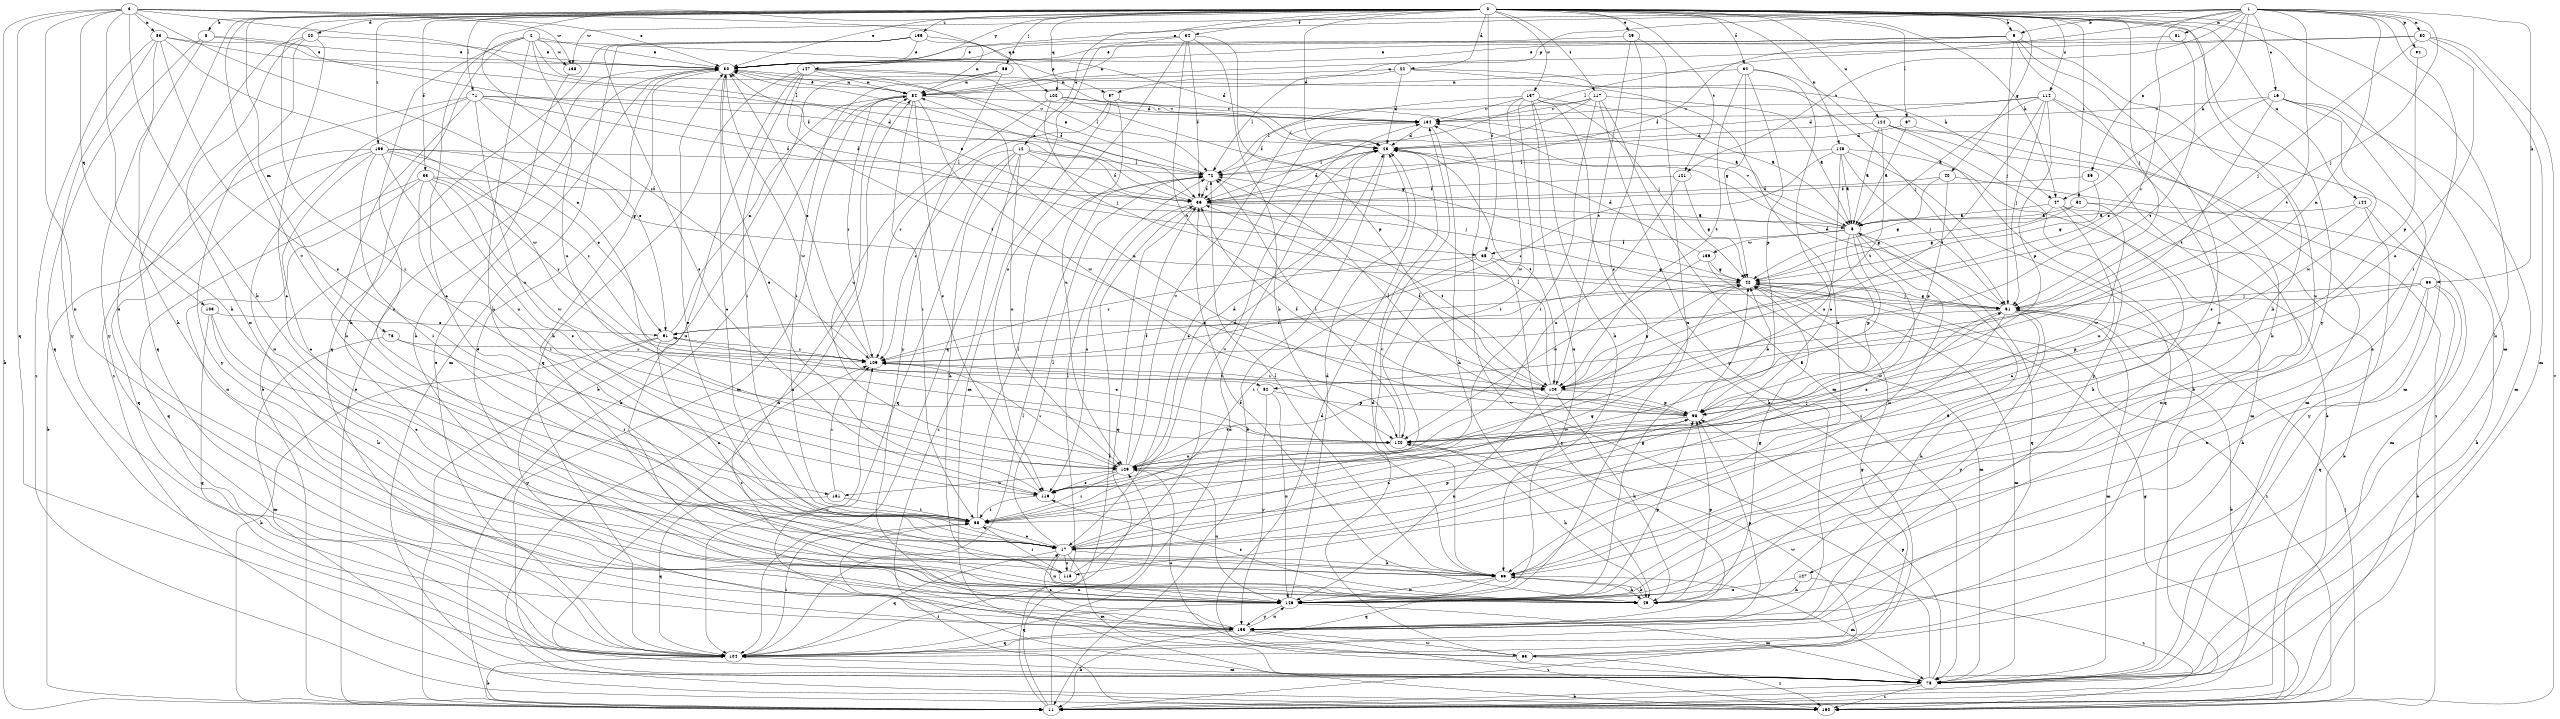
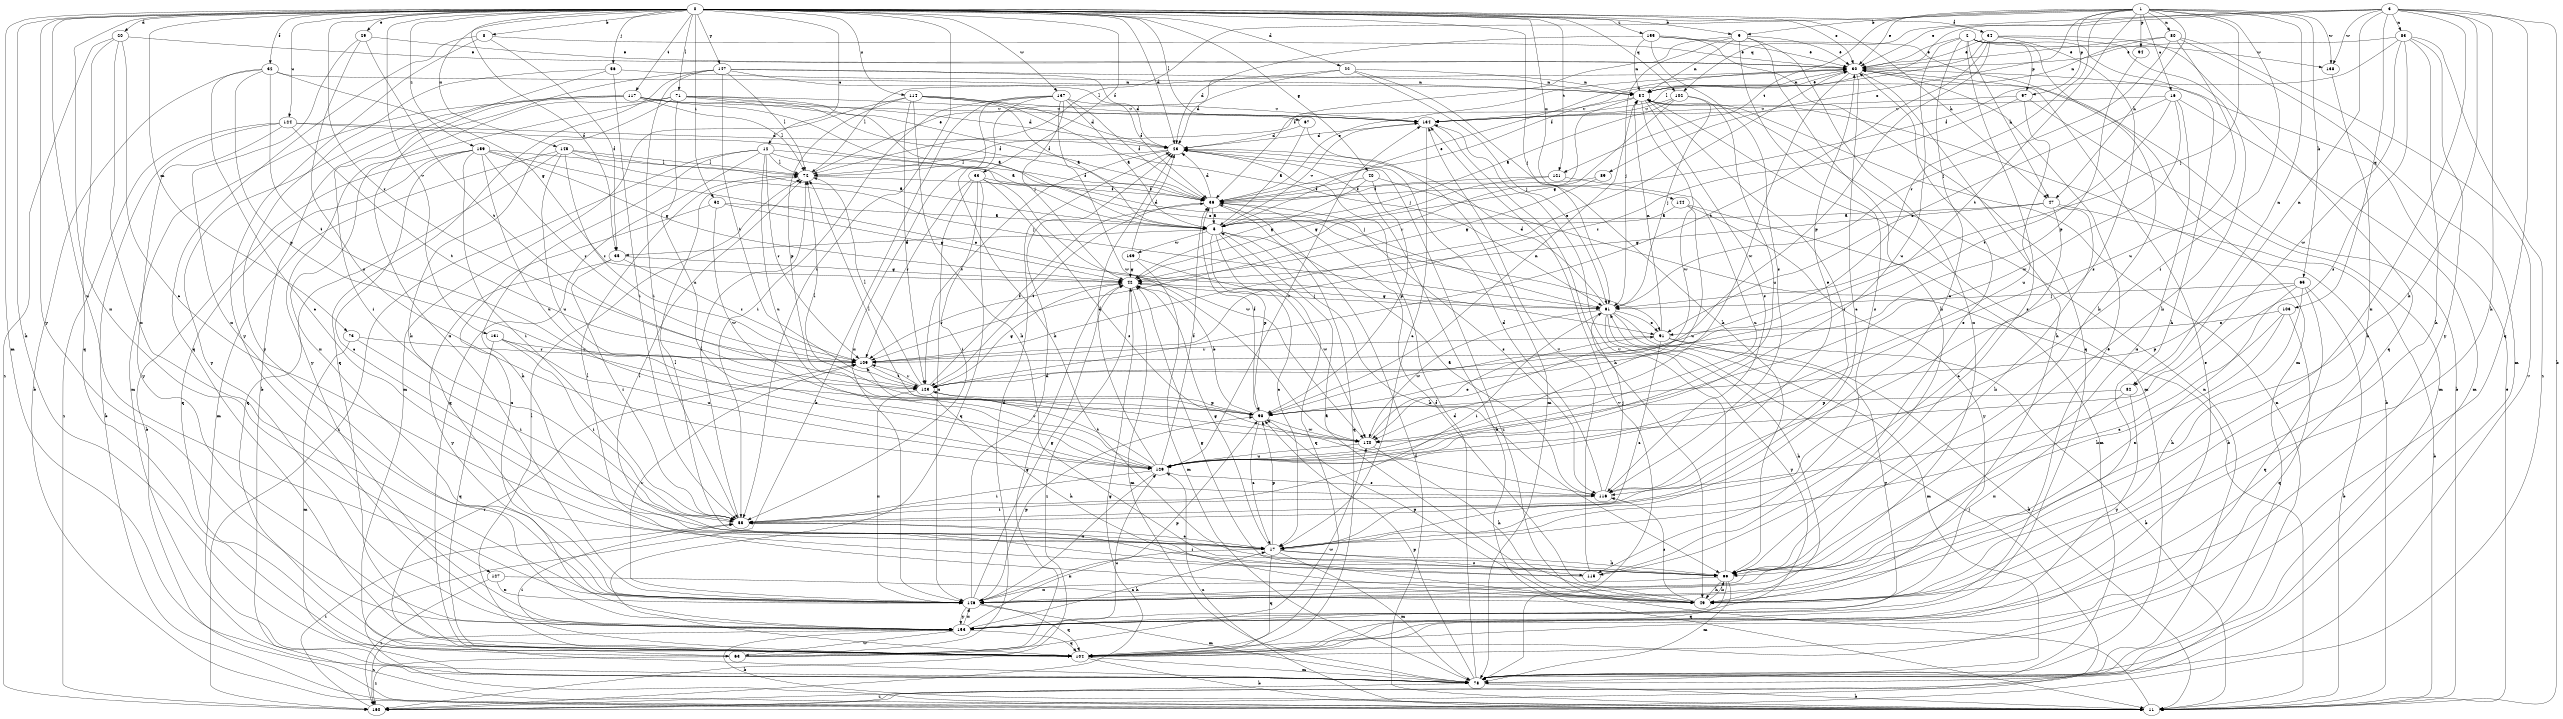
  strict digraph {
    0
    8
    9
    12
    20
    22
    23
    29
    30
    32
    33
    34
    35
    40
    47
    52
    55
    56
    61
    63
    67
    71
    73
    78
    102
    109
    114
    117
    121
    124
    127
    131
    137
    144
    145
    146
    147
    153
    155
    159
    104
    66
    115
    36
    84
    72
    49
    129
    160
    17
    123
    11
    116
    140
    98
    42
    5
    91
    134
    1
    16
    65
    80
-   81
    82
    89
    94
    97
    138
    2
    3
    83
    103
    139
    0 -> 8 [label=b]
    0 -> 9 [label=b]
    0 -> 12 [label=c]
    0 -> 20 [label=d]
    0 -> 22 [label=d]
    0 -> 23 [label=d]
    0 -> 29 [label=e]
    0 -> 30 [label=e]
    0 -> 32 [label=f]
    0 -> 33 [label=f]
    0 -> 34 [label=f]
    0 -> 35 [label=f]
    0 -> 40 [label=g]
    0 -> 47 [label=h]
    0 -> 52 [label=i]
    0 -> 55 [label=i]
    0 -> 56 [label=j]
    0 -> 61 [label=j]
    0 -> 63 [label=k]
    0 -> 67 [label=l]
    0 -> 71 [label=l]
    0 -> 73 [label=m]
    0 -> 78 [label=m]
    0 -> 102 [label=q]
    0 -> 109 [label=r]
    0 -> 114 [label=s]
    0 -> 117 [label=t]
    0 -> 121 [label=t]
    0 -> 124 [label=u]
    0 -> 127 [label=u]
    0 -> 131 [label=v]
    0 -> 137 [label=w]
    0 -> 144 [label=x]
    0 -> 145 [label=x]
    0 -> 146 [label=x]
    0 -> 147 [label=y]
    0 -> 153 [label=y]
    0 -> 155 [label=z]
    0 -> 159 [label=z]
    8 -> 30 [label=e]
    8 -> 35 [label=f]
    8 -> 153 [label=y]
    8 -> 104 [label=q]
    9 -> 30 [label=e]
    9 -> 61 [label=j]
    9 -> 146 [label=x]
    9 -> 66 [label=k]
    9 -> 115 [label=s]
    9 -> 36 [label=f]
    9 -> 84 [label=n]
    12 -> 61 [label=j]
    12 -> 109 [label=r]
    12 -> 104 [label=q]
    12 -> 36 [label=f]
    12 -> 72 [label=l]
    12 -> 49 [label=h]
    12 -> 129 [label=u]
    12 -> 160 [label=z]
    20 -> 30 [label=e]
    20 -> 146 [label=x]
    20 -> 104 [label=q]
    20 -> 160 [label=z]
    20 -> 17 [label=c]
    22 -> 23 [label=d]
    22 -> 61 [label=j]
    22 -> 66 [label=k]
    22 -> 84 [label=n]
    22 -> 72 [label=l]
    23 -> 72 [label=l]
    23 -> 123 [label=t]
    23 -> 11 [label=b]
    29 -> 30 [label=e]
    29 -> 146 [label=x]
    29 -> 123 [label=t]
    29 -> 116 [label=s]
    30 -> 84 [label=n]
    30 -> 49 [label=h]
    30 -> 17 [label=c]
    30 -> 11 [label=b]
    30 -> 140 [label=w]
    32 -> 84 [label=n]
    32 -> 17 [label=c]
    32 -> 123 [label=t]
    32 -> 11 [label=b]
    32 -> 98 [label=p]
    32 -> 42 [label=g]
    33 -> 55 [label=i]
    33 -> 109 [label=r]
    33 -> 146 [label=x]
    33 -> 104 [label=q]
    33 -> 36 [label=f]
    33 -> 116 [label=s]
    33 -> 140 [label=w]
    34 -> 30 [label=e]
    34 -> 104 [label=q]
    34 -> 66 [label=k]
    34 -> 36 [label=f]
    34 -> 123 [label=t]
    34 -> 116 [label=s]
    34 -> 98 [label=p]
    35 -> 55 [label=i]
    35 -> 109 [label=r]
    35 -> 153 [label=y]
    35 -> 42 [label=g]
    40 -> 36 [label=f]
    40 -> 11 [label=b]
    40 -> 98 [label=p]
    40 -> 42 [label=g]
    47 -> 66 [label=k]
    47 -> 17 [label=c]
    47 -> 11 [label=b]
    47 -> 42 [label=g]
    47 -> 5 [label=a]
    52 -> 146 [label=x]
    52 -> 140 [label=w]
    52 -> 42 [label=g]
    52 -> 5 [label=a]
    55 -> 72 [label=l]
    55 -> 17 [label=c]
    56 -> 55 [label=i]
    56 -> 153 [label=y]
    56 -> 84 [label=n]
    56 -> 11 [label=b]
    61 -> 23 [label=d]
    61 -> 55 [label=i]
    61 -> 78 [label=m]
    61 -> 153 [label=y]
    61 -> 49 [label=h]
    61 -> 11 [label=b]
    61 -> 140 [label=w]
    61 -> 42 [label=g]
    61 -> 91 [label=o]
    63 -> 23 [label=d]
    63 -> 109 [label=r]
    63 -> 129 [label=u]
    63 -> 160 [label=z]
    63 -> 140 [label=w]
    63 -> 42 [label=g]
    67 -> 23 [label=d]
    67 -> 78 [label=m]
    67 -> 5 [label=a]
    71 -> 23 [label=d]
    71 -> 146 [label=x]
    71 -> 153 [label=y]
    71 -> 66 [label=k]
    71 -> 36 [label=f]
    71 -> 129 [label=u]
    71 -> 91 [label=o]
    71 -> 134 [label=v]
    73 -> 55 [label=i]
    73 -> 78 [label=m]
    73 -> 109 [label=r]
    78 -> 23 [label=d]
    78 -> 84 [label=n]
    78 -> 160 [label=z]
    78 -> 11 [label=b]
    78 -> 98 [label=p]
    78 -> 134 [label=v]
    102 -> 61 [label=j]
    102 -> 129 [label=u]
    102 -> 42 [label=g]
    102 -> 5 [label=a]
    102 -> 134 [label=v]
    109 -> 30 [label=e]
    109 -> 123 [label=t]
    114 -> 23 [label=d]
    114 -> 61 [label=j]
    114 -> 78 [label=m]
    114 -> 66 [label=k]
    114 -> 123 [label=t]
    114 -> 98 [label=p]
    114 -> 5 [label=a]
    114 -> 134 [label=v]
    117 -> 55 [label=i]
    117 -> 78 [label=m]
    117 -> 153 [label=y]
    117 -> 36 [label=f]
    117 -> 72 [label=l]
    117 -> 5 [label=a]
    117 -> 134 [label=v]
    121 -> 36 [label=f]
    121 -> 129 [label=u]
    121 -> 42 [label=g]
    124 -> 23 [label=d]
    124 -> 153 [label=y]
    124 -> 160 [label=z]
    124 -> 123 [label=t]
    124 -> 11 [label=b]
    124 -> 5 [label=a]
    127 -> 146 [label=x]
    127 -> 49 [label=h]
    127 -> 160 [label=z]
    131 -> 55 [label=i]
    131 -> 109 [label=r]
    131 -> 104 [label=q]
-   129 -> 131 [label=u]
+   131 -> 129 [label=u]
    137 -> 55 [label=i]
    137 -> 146 [label=x]
    137 -> 66 [label=k]
    137 -> 36 [label=f]
    137 -> 11 [label=b]
    137 -> 140 [label=w]
    137 -> 42 [label=j]
    137 -> 5 [label=a]
    137 -> 134 [label=v]
    144 -> 78 [label=m]
    144 -> 153 [label=y]
    144 -> 129 [label=u]
    144 -> 5 [label=a]
    145 -> 61 [label=j]
    145 -> 78 [label=m]
    145 -> 109 [label=r]
    145 -> 104 [label=q]
    145 -> 72 [label=l]
    145 -> 129 [label=u]
    145 -> 5 [label=a]
    146 -> 23 [label=d]
    146 -> 78 [label=m]
    146 -> 109 [label=r]
    146 -> 153 [label=y]
    146 -> 104 [label=q]
    146 -> 98 [label=p]
    146 -> 42 [label=g]
    147 -> 23 [label=d]
    147 -> 55 [label=i]
    147 -> 146 [label=x]
    147 -> 104 [label=q]
    147 -> 36 [label=f]
    147 -> 84 [label=n]
    147 -> 72 [label=l]
    147 -> 123 [label=t]
    153 -> 30 [label=e]
    153 -> 63 [label=w]
    153 -> 146 [label=x]
    153 -> 104 [label=q]
    153 -> 160 [label=z]
    153 -> 17 [label=c]
    153 -> 11 [label=b]
    153 -> 98 [label=p]
    155 -> 23 [label=d]
    155 -> 30 [label=e]
    155 -> 78 [label=m]
    155 -> 104 [label=q]
    155 -> 84 [label=n]
    155 -> 116 [label=s]
    159 -> 55 [label=i]
    159 -> 109 [label=r]
    159 -> 104 [label=q]
    159 -> 72 [label=l]
    159 -> 129 [label=u]
    159 -> 17 [label=c]
    159 -> 11 [label=b]
    159 -> 42 [label=g]
    159 -> 91 [label=o]
    104 -> 30 [label=e]
    104 -> 55 [label=i]
    104 -> 78 [label=m]
    104 -> 72 [label=l]
    104 -> 11 [label=b]
    66 -> 78 [label=m]
    66 -> 146 [label=x]
    66 -> 104 [label=q]
    66 -> 72 [label=l]
    66 -> 49 [label=h]
    66 -> 134 [label=v]
    115 -> 30 [label=e]
    115 -> 55 [label=i]
    115 -> 72 [label=l]
    115 -> 134 [label=v]
    36 -> 23 [label=d]
    36 -> 30 [label=e]
    36 -> 104 [label=q]
    36 -> 123 [label=t]
    36 -> 116 [label=s]
    36 -> 5 [label=a]
    84 -> 30 [label=e]
    84 -> 55 [label=i]
    84 -> 78 [label=m]
    84 -> 109 [label=r]
    84 -> 11 [label=b]
    84 -> 116 [label=s]
    84 -> 140 [label=w]
    84 -> 134 [label=v]
    72 -> 30 [label=e]
    72 -> 36 [label=f]
    49 -> 66 [label=k]
    49 -> 36 [label=f]
    49 -> 116 [label=s]
    49 -> 98 [label=p]
    49 -> 42 [label=g]
    49 -> 5 [label=a]
    129 -> 23 [label=d]
    129 -> 55 [label=i]
    129 -> 109 [label=r]
    129 -> 146 [label=x]
    129 -> 36 [label=f]
    129 -> 123 [label=t]
    129 -> 116 [label=s]
    129 -> 134 [label=v]
    160 -> 55 [label=i]
    160 -> 61 [label=j]
    160 -> 84 [label=n]
    160 -> 42 [label=g]
    17 -> 78 [label=m]
    17 -> 146 [label=x]
    17 -> 104 [label=q]
    17 -> 66 [label=k]
    17 -> 115 [label=s]
    17 -> 72 [label=l]
    17 -> 98 [label=p]
    17 -> 42 [label=g]
    123 -> 109 [label=r]
    123 -> 146 [label=x]
    123 -> 36 [label=f]
    123 -> 72 [label=l]
    123 -> 49 [label=h]
    123 -> 98 [label=p]
    123 -> 42 [label=g]
-   11 -> 23 [label=d]
+   11 -> 23 [label=z]
    11 -> 30 [label=e]
    11 -> 36 [label=f]
    11 -> 129 [label=u]
    116 -> 23 [label=d]
    116 -> 30 [label=e]
    116 -> 55 [label=i]
    116 -> 61 [label=j]
    140 -> 72 [label=l]
    140 -> 49 [label=h]
    140 -> 129 [label=u]
    140 -> 91 [label=o]
    98 -> 36 [label=f]
    98 -> 84 [label=n]
    98 -> 72 [label=l]
    98 -> 17 [label=c]
    98 -> 140 [label=w]
    98 -> 42 [label=b]
    42 -> 61 [label=j]
    42 -> 78 [label=m]
    42 -> 109 [label=r]
    42 -> 160 [label=z]
    5 -> 30 [label=e]
    5 -> 35 [label=f]
    5 -> 104 [label=q]
    5 -> 66 [label=k]
    5 -> 17 [label=c]
    5 -> 116 [label=a]
    5 -> 98 [label=p]
    5 -> 134 [label=v]
    5 -> 139 [label=w]
    91 -> 109 [label=r]
    91 -> 153 [label=y]
    91 -> 84 [label=n]
    91 -> 17 [label=c]
    91 -> 11 [label=b]
    134 -> 23 [label=d]
    134 -> 49 [label=h]
    134 -> 17 [label=c]
    1 -> 9 [label=b]
    1 -> 30 [label=e]
    1 -> 47 [label=h]
    1 -> 55 [label=i]
    1 -> 61 [label=j]
    1 -> 109 [label=r]
    1 -> 121 [label=t]
    1 -> 72 [label=l]
    1 -> 123 [label=t]
    1 -> 16 [label=c]
    1 -> 65 [label=k]
    1 -> 80 [label=n]
-   1 -> 81 [label=n]
    1 -> 82 [label=n]
    1 -> 89 [label=o]
    1 -> 94 [label=p]
    1 -> 97 [label=p]
    1 -> 138 [label=w]
    16 -> 78 [label=m]
    16 -> 146 [label=x]
    16 -> 123 [label=t]
    16 -> 140 [label=w]
    16 -> 91 [label=o]
    16 -> 134 [label=v]
    65 -> 61 [label=j]
    65 -> 146 [label=x]
    65 -> 104 [label=q]
    65 -> 49 [label=h]
    65 -> 11 [label=b]
    65 -> 98 [label=p]
    80 -> 30 [label=e]
    80 -> 61 [label=j]
    80 -> 78 [label=m]
    80 -> 84 [label=n]
    80 -> 129 [label=u]
    80 -> 160 [label=v]
-   81 -> 30 [label=e]
-   81 -> 123 [label=t]
    82 -> 146 [label=x]
    82 -> 153 [label=y]
    82 -> 98 [label=p]
    89 -> 36 [label=f]
    89 -> 42 [label=g]
    94 -> 98 [label=p]
    97 -> 78 [label=m]
    97 -> 109 [label=r]
    97 -> 129 [label=u]
    97 -> 134 [label=v]
    138 -> 49 [label=h]
    2 -> 30 [label=e]
    2 -> 47 [label=h]
    2 -> 66 [label=k]
    2 -> 115 [label=s]
    2 -> 49 [label=h]
    2 -> 129 [label=u]
    2 -> 17 [label=c]
    2 -> 97 [label=p]
    2 -> 138 [label=w]
    3 -> 30 [label=e]
    3 -> 102 [label=q]
    3 -> 146 [label=x]
    3 -> 104 [label=q]
    3 -> 66 [label=k]
    3 -> 72 [label=l]
    3 -> 49 [label=h]
    3 -> 11 [label=b]
    3 -> 82 [label=n]
    3 -> 138 [label=w]
    3 -> 83 [label=n]
    3 -> 103 [label=q]
    83 -> 30 [label=e]
    83 -> 153 [label=y]
    83 -> 36 [label=f]
    83 -> 49 [label=h]
    83 -> 160 [label=z]
    83 -> 116 [label=s]
    83 -> 140 [label=w]
    103 -> 104 [label=q]
    103 -> 66 [label=k]
    103 -> 17 [label=c]
    103 -> 91 [label=o]
    139 -> 23 [label=d]
    139 -> 78 [label=m]
    139 -> 140 [label=w]
    139 -> 42 [label=g]
  }
